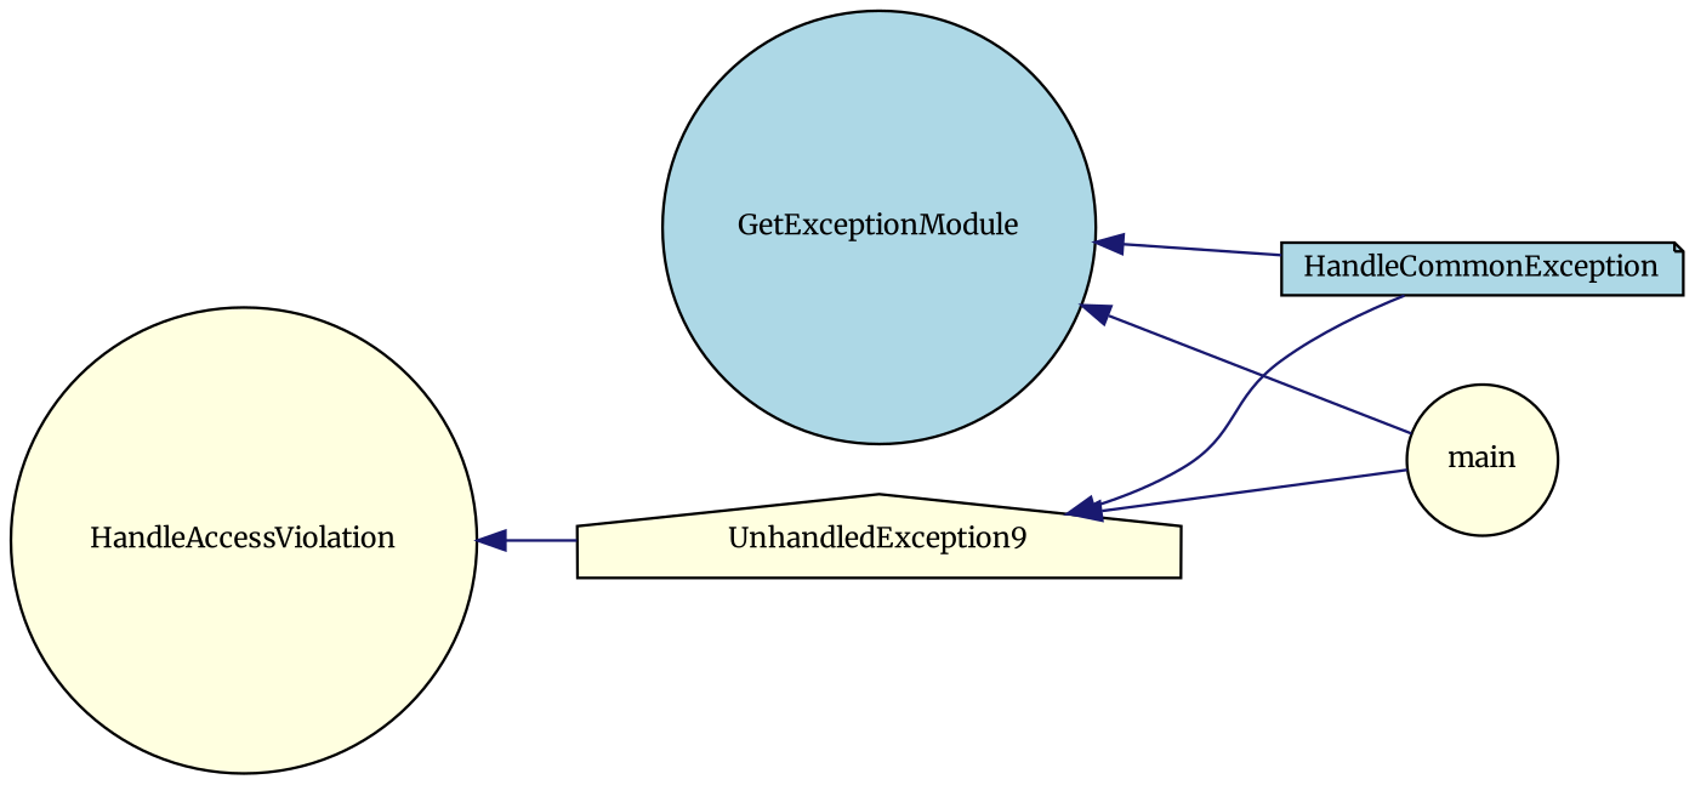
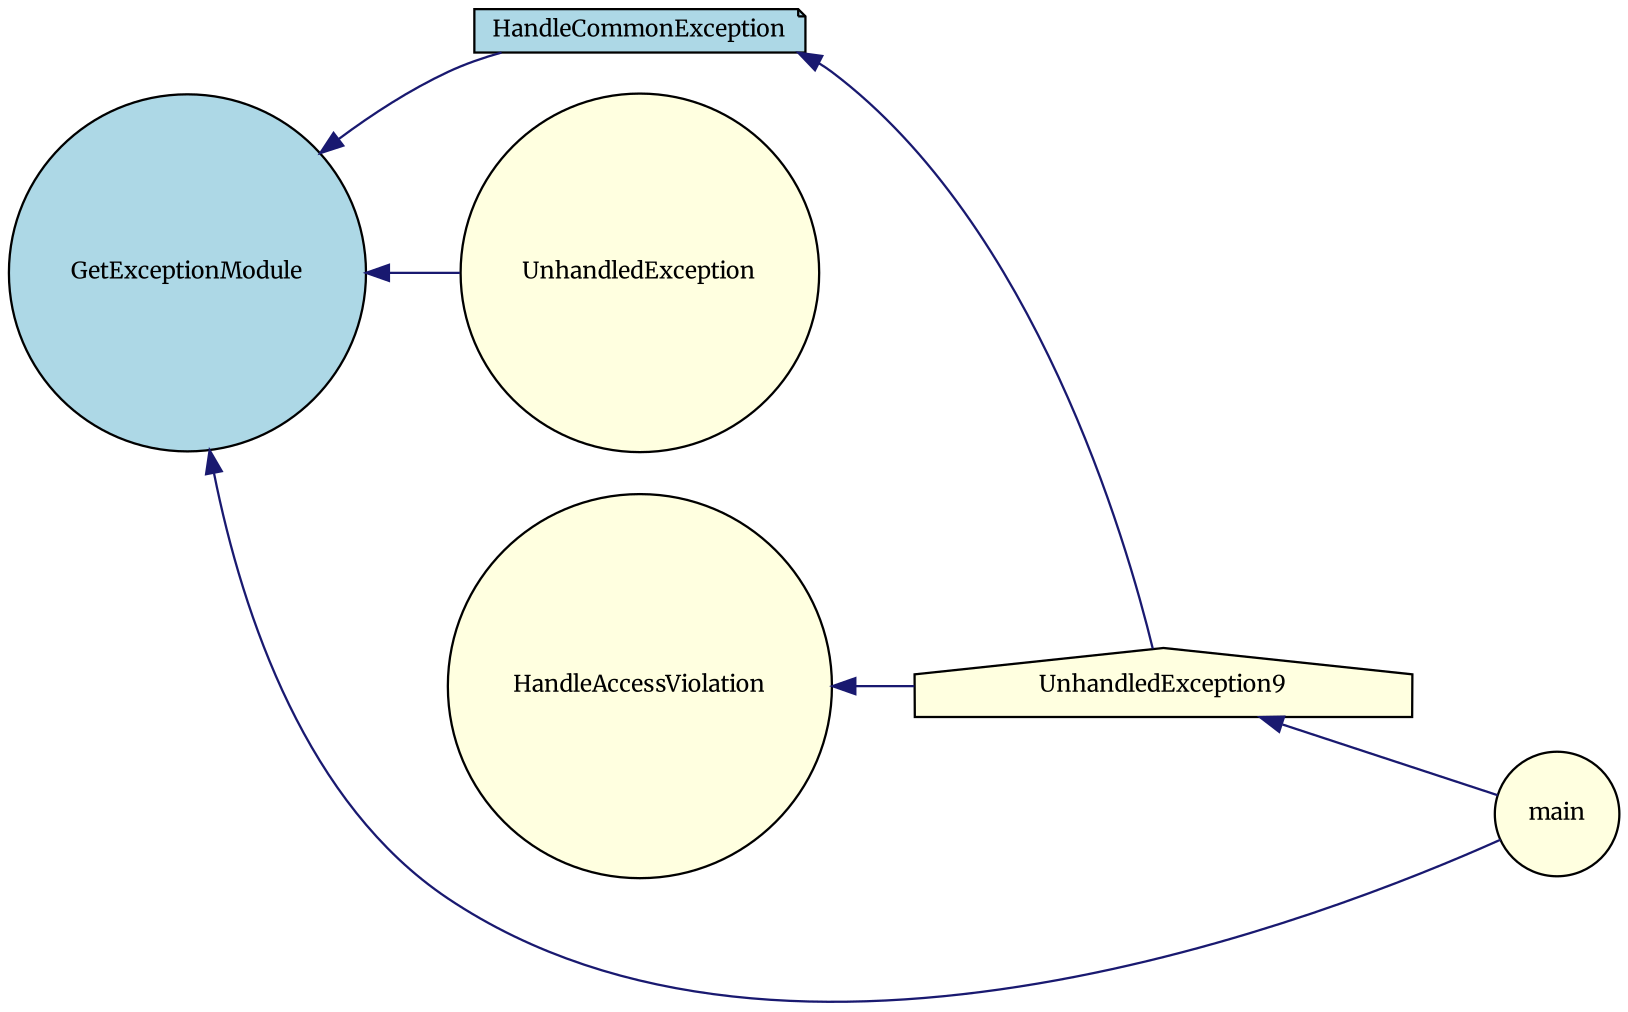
  digraph {
    fontname=Merriweather
    rankdir=LR
    node [color=black fillcolor=lightyellow fontname=Merriweather fontsize=10 shape=circle style=filled]
    edge [color=midnightblue dir=back fontname=Merriweather fontsize=10 labelfontname=Helvetica labelfontsize=10 style=solid]
    n1 [fillcolor=lightblue fontcolor=black height=0.2 label=GetExceptionModule width=0.4]
    n2 [fillcolor=lightblue height=0.2 label=HandleCommonException shape=note width=0.4]
+   n3 [height=0.2 label=UnhandledException width=0.4]
    n4 [height=0.2 label=main width=0.4]
    n5 [height=0.2 label=HandleAccessViolation width=0.4]
    n6 [height=0.2 label=UnhandledException9 shape=house width=0.4]
    n1 -> n2
+   n1 -> n3
    n1 -> n4
-   n6 -> n2
+   n2 -> n6
    n5 -> n6
    n6 -> n4
  }
